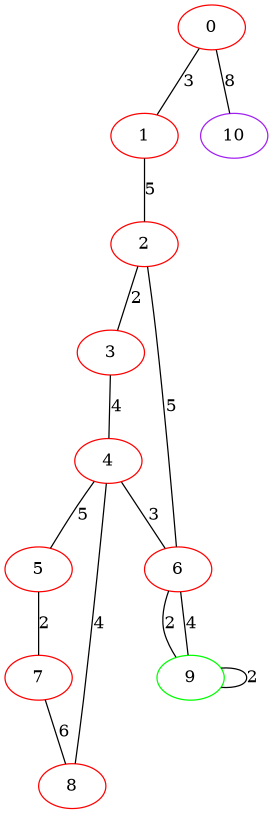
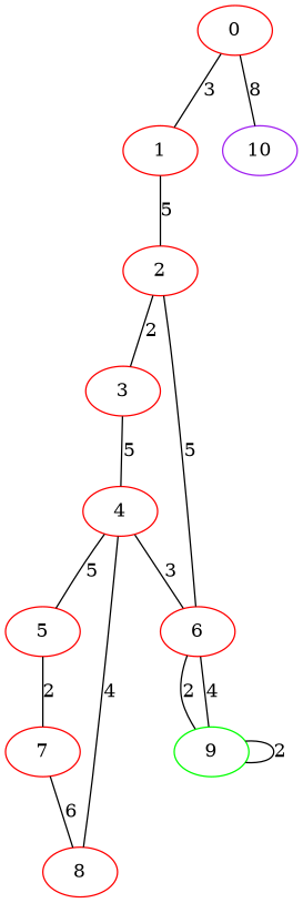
  graph {
    node [color=red weight=1]
    0
    1
    10 [color=purple weight=4]
    2
    3
    6
    4
    9 [color=green weight=2]
    5
    8
    7
    0 -- 1 [label=3]
    0 -- 10 [label=8]
    1 -- 2 [label=5]
    2 -- 3 [label=2]
    2 -- 6 [label=5]
-   3 -- 4 [label=4]
+   3 -- 4 [label=5]
    6 -- 9 [label=2]
    6 -- 9 [label=4]
    4 -- 6 [label=3]
    4 -- 5 [label=5]
    4 -- 8 [label=4]
    9 -- 9 [label=2]
    5 -- 7 [label=2]
    7 -- 8 [label=6]
  }
